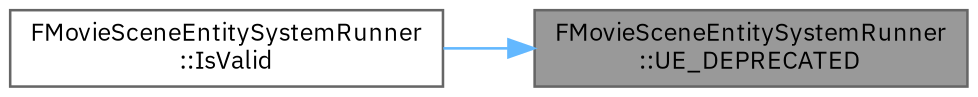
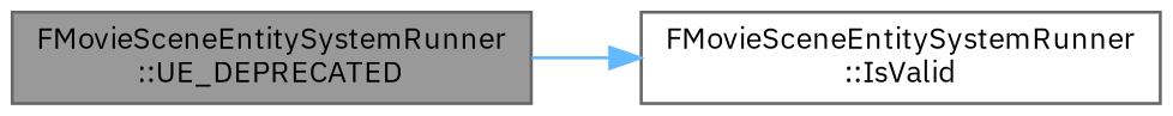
  digraph {
    rankdir=LR
    fontname="IBM Plex Sans"
    node [fontname="IBM Plex Sans" fontsize=10 shape=box style=filled]
    n1 [color=gray40 fillcolor=grey60 fontcolor=black height=0.2 label="FMovieSceneEntitySystemRunner\l::UE_DEPRECATED" width=0.4]
    n2 [color=grey40 fillcolor=white height=0.2 label="FMovieSceneEntitySystemRunner\l::IsValid" width=0.4]
-   n2 -> n1 [color=steelblue1 fontname="IBM Plex Sans" fontsize=10 labelfontname=Helvetica labelfontsize=10 style=solid]
+   n1 -> n2 [color=steelblue1 fontname="IBM Plex Sans" fontsize=10 labelfontname=Helvetica labelfontsize=10 style=solid]
  }
